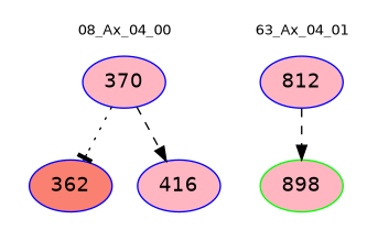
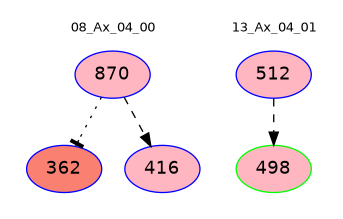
  digraph {
    fontname="DejaVu Sans"
    node [color=blue fillcolor=lightpink fontname="DejaVu Sans" style=filled]
    edge [arrowhead=normal color=black fontname="DejaVu Sans" style=dashed]
-   n1 [label=370]
+   n1 [label=870]
    n2 [fillcolor=salmon label=362]
    n3 [label=416]
-   n4 [label=812]
-   n5 [color=green label=898]
+   n4 [label=512]
+   n5 [color=green label=498]
    subgraph cluster_1 {
      color=white
      fontsize=10
      label="08_Ax_04_00"
      n1
      n2
      n3
    }
    subgraph cluster_2 {
      color=white
      fontsize=10
-     label="63_Ax_04_01"
+     label="13_Ax_04_01"
      n4
      n5
    }
    n1 -> n2 [arrowhead=tee style=dotted]
    n1 -> n3
    n4 -> n5
  }
